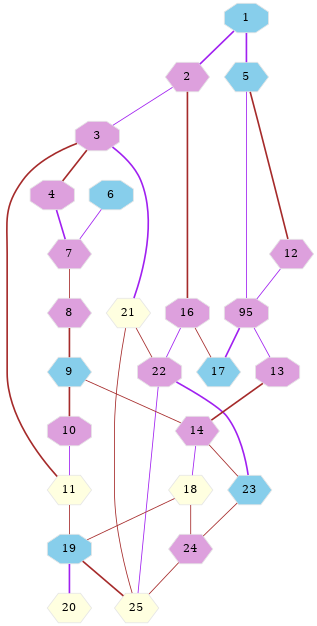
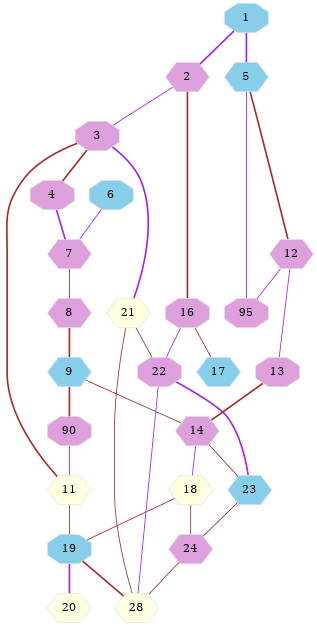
  graph {
    node [color=gray90 fillcolor=plum shape=hexagon style=filled]
    edge [color=brown style=solid weight=1.0]
    1 [fillcolor=skyblue shape=octagon]
    2
    5 [fillcolor=skyblue]
    3 [shape=octagon]
    16 [shape=octagon]
    12
    n7 [label=95 shape=octagon]
    4 [shape=octagon]
    11 [fillcolor=lightyellow]
    21 [fillcolor=lightyellow]
    17 [fillcolor=skyblue]
    22 [shape=octagon]
    7
    19 [fillcolor=skyblue shape=octagon]
-   25 [fillcolor=lightyellow]
+   25 [fillcolor=lightyellow label=28]
    8
    6 [fillcolor=skyblue shape=octagon]
    13 [shape=octagon]
    9 [fillcolor=skyblue]
-   10 [shape=octagon]
+   10 [shape=octagon label=90]
    14
    18 [fillcolor=lightyellow]
    23 [fillcolor=skyblue]
    20 [fillcolor=lightyellow]
    24
    1 -- 2 [color=purple style=bold]
    1 -- 5 [color=purple style=bold weight=2.0]
    2 -- 3 [color=purple]
    2 -- 16 [style=bold]
    5 -- 12 [style=bold]
    5 -- n7 [color=purple]
    3 -- 4 [style=bold]
    3 -- 11 [style=bold]
    3 -- 21 [color=purple style=bold]
    16 -- 17 [weight=2.0]
    16 -- 22 [color=purple weight=2.0]
    12 -- n7 [color=purple]
-   n7 -- 13 [color=purple]
-   n7 -- 17 [color=purple style=bold weight=2.0]
+   12 -- 13 [color=purple]
    4 -- 7 [color=purple style=bold]
    11 -- 19
    21 -- 22
    21 -- 25
    22 -- 25 [color=purple]
    22 -- 23 [color=purple style=bold]
    7 -- 8
    19 -- 25 [style=bold]
    19 -- 20 [color=purple style=bold]
    8 -- 9 [style=bold weight=2.0]
    6 -- 7 [color=purple]
    13 -- 14 [style=bold weight=2.0]
    9 -- 10 [style=bold weight=2.0]
    9 -- 14 [weight=2.0]
    10 -- 11 [color=purple]
    14 -- 18 [color=purple]
    14 -- 23
    18 -- 19
    18 -- 24
    23 -- 24
    24 -- 25
  }
